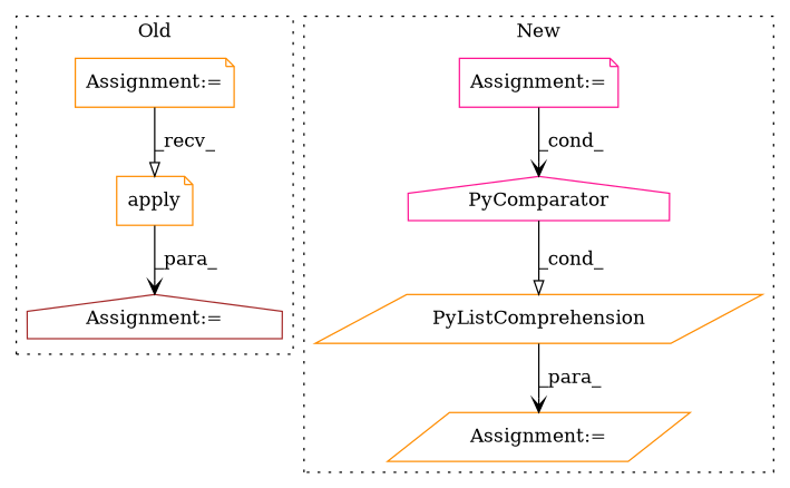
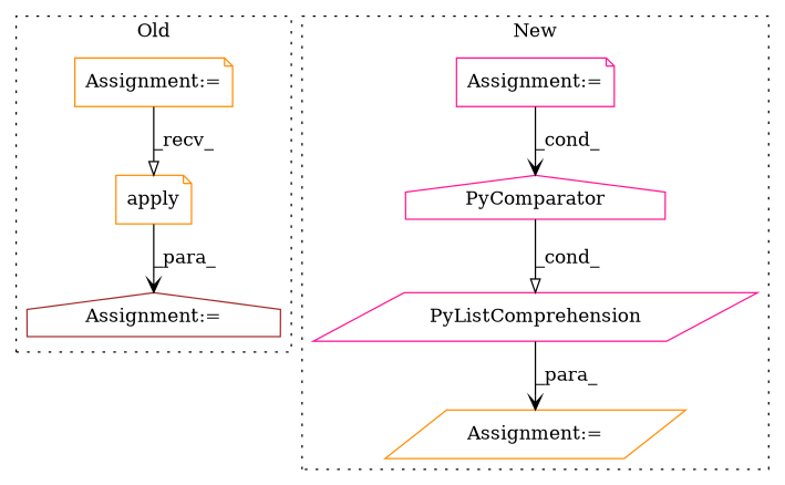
  digraph {
    node [a=7 color=darkorange l=1 s=6602 shape=note]
    edge [arrowhead=vee]
    n1 [a=32 l="6,1" label=apply s="6899,6933"]
    n2 [label="Assignment:=" s=6614]
    n3 [color=brown label="Assignment:=" s=6885 shape=house]
    n4 [a=113 color=deeppink l=23 label=PyComparator shape=house]
    n5 [color=deeppink l=23 label="Assignment:="]
    n6 [label="Assignment:=" s=6426 shape=parallelogram]
-   n7 [a=109 l=179 label=PyListComprehension s=6454 shape=parallelogram]
+   n7 [a=109 color=deeppink l=179 label=PyListComprehension s=6454 shape=parallelogram]
    subgraph cluster_1 {
      label=Old
      style=dotted
      n1
      n2
      n3
    }
    subgraph cluster_2 {
      label=New
      style=dotted
      n4
      n5
      n6
      n7
    }
    n1 -> n3 [label=_para_]
    n2 -> n1 [arrowhead=onormal label=_recv_]
    n4 -> n7 [arrowhead=onormal label=_cond_]
    n5 -> n4 [label=_cond_]
    n7 -> n6 [label=_para_]
  }
